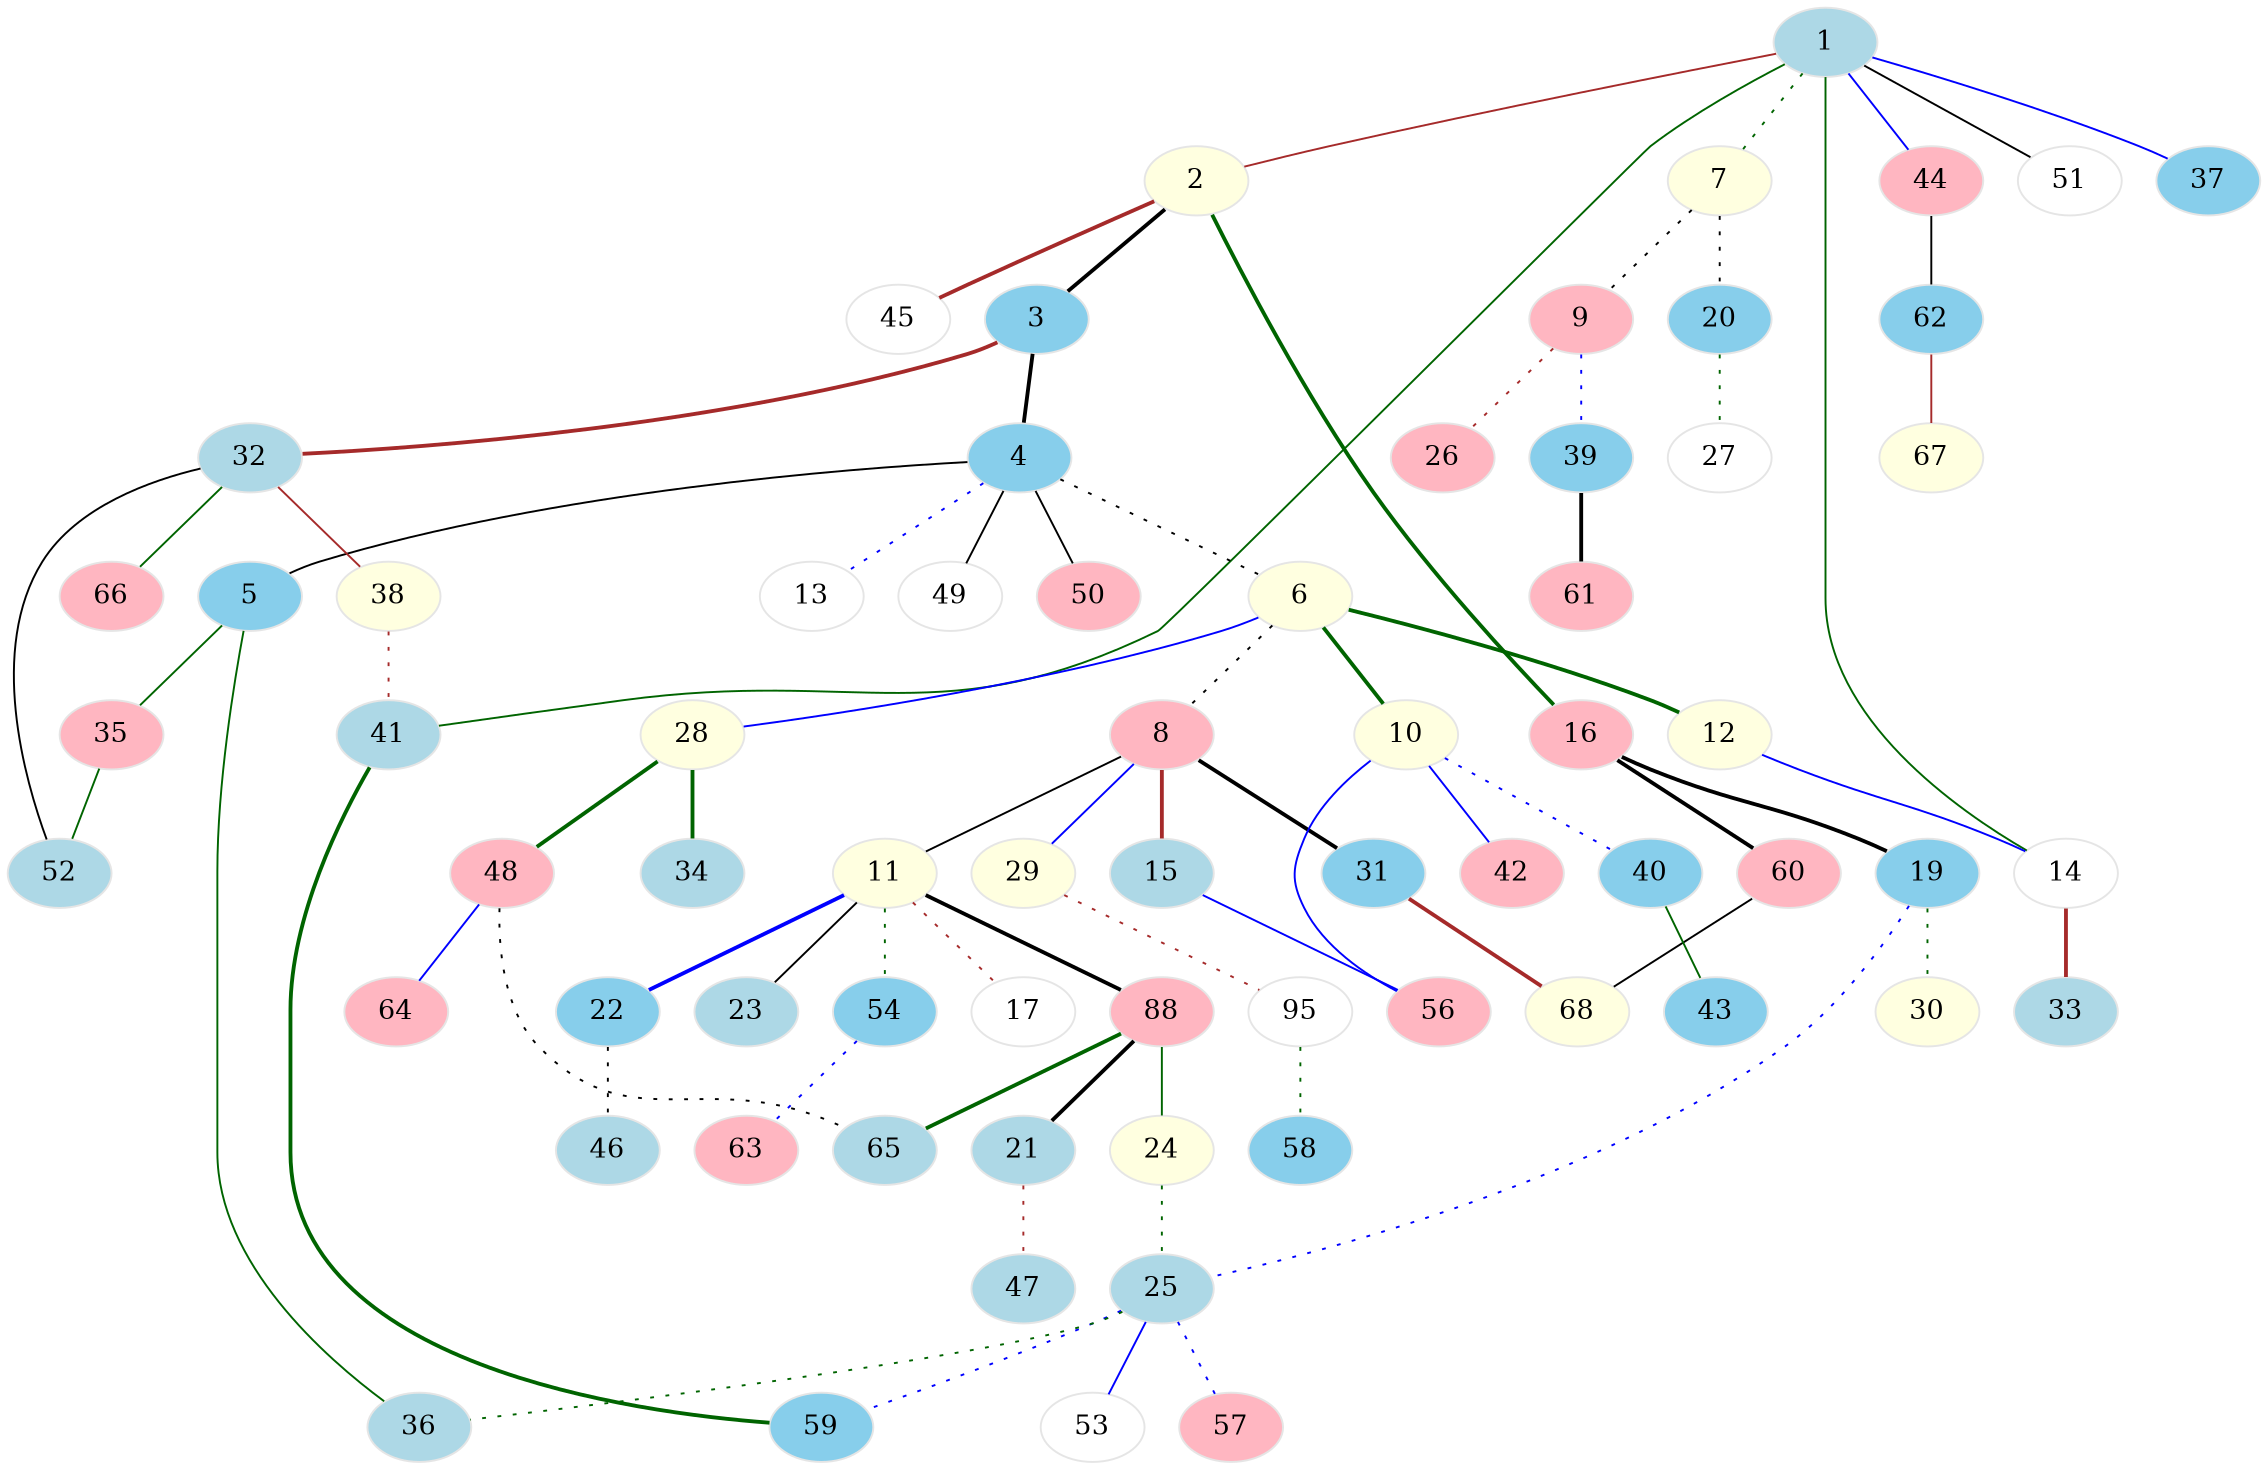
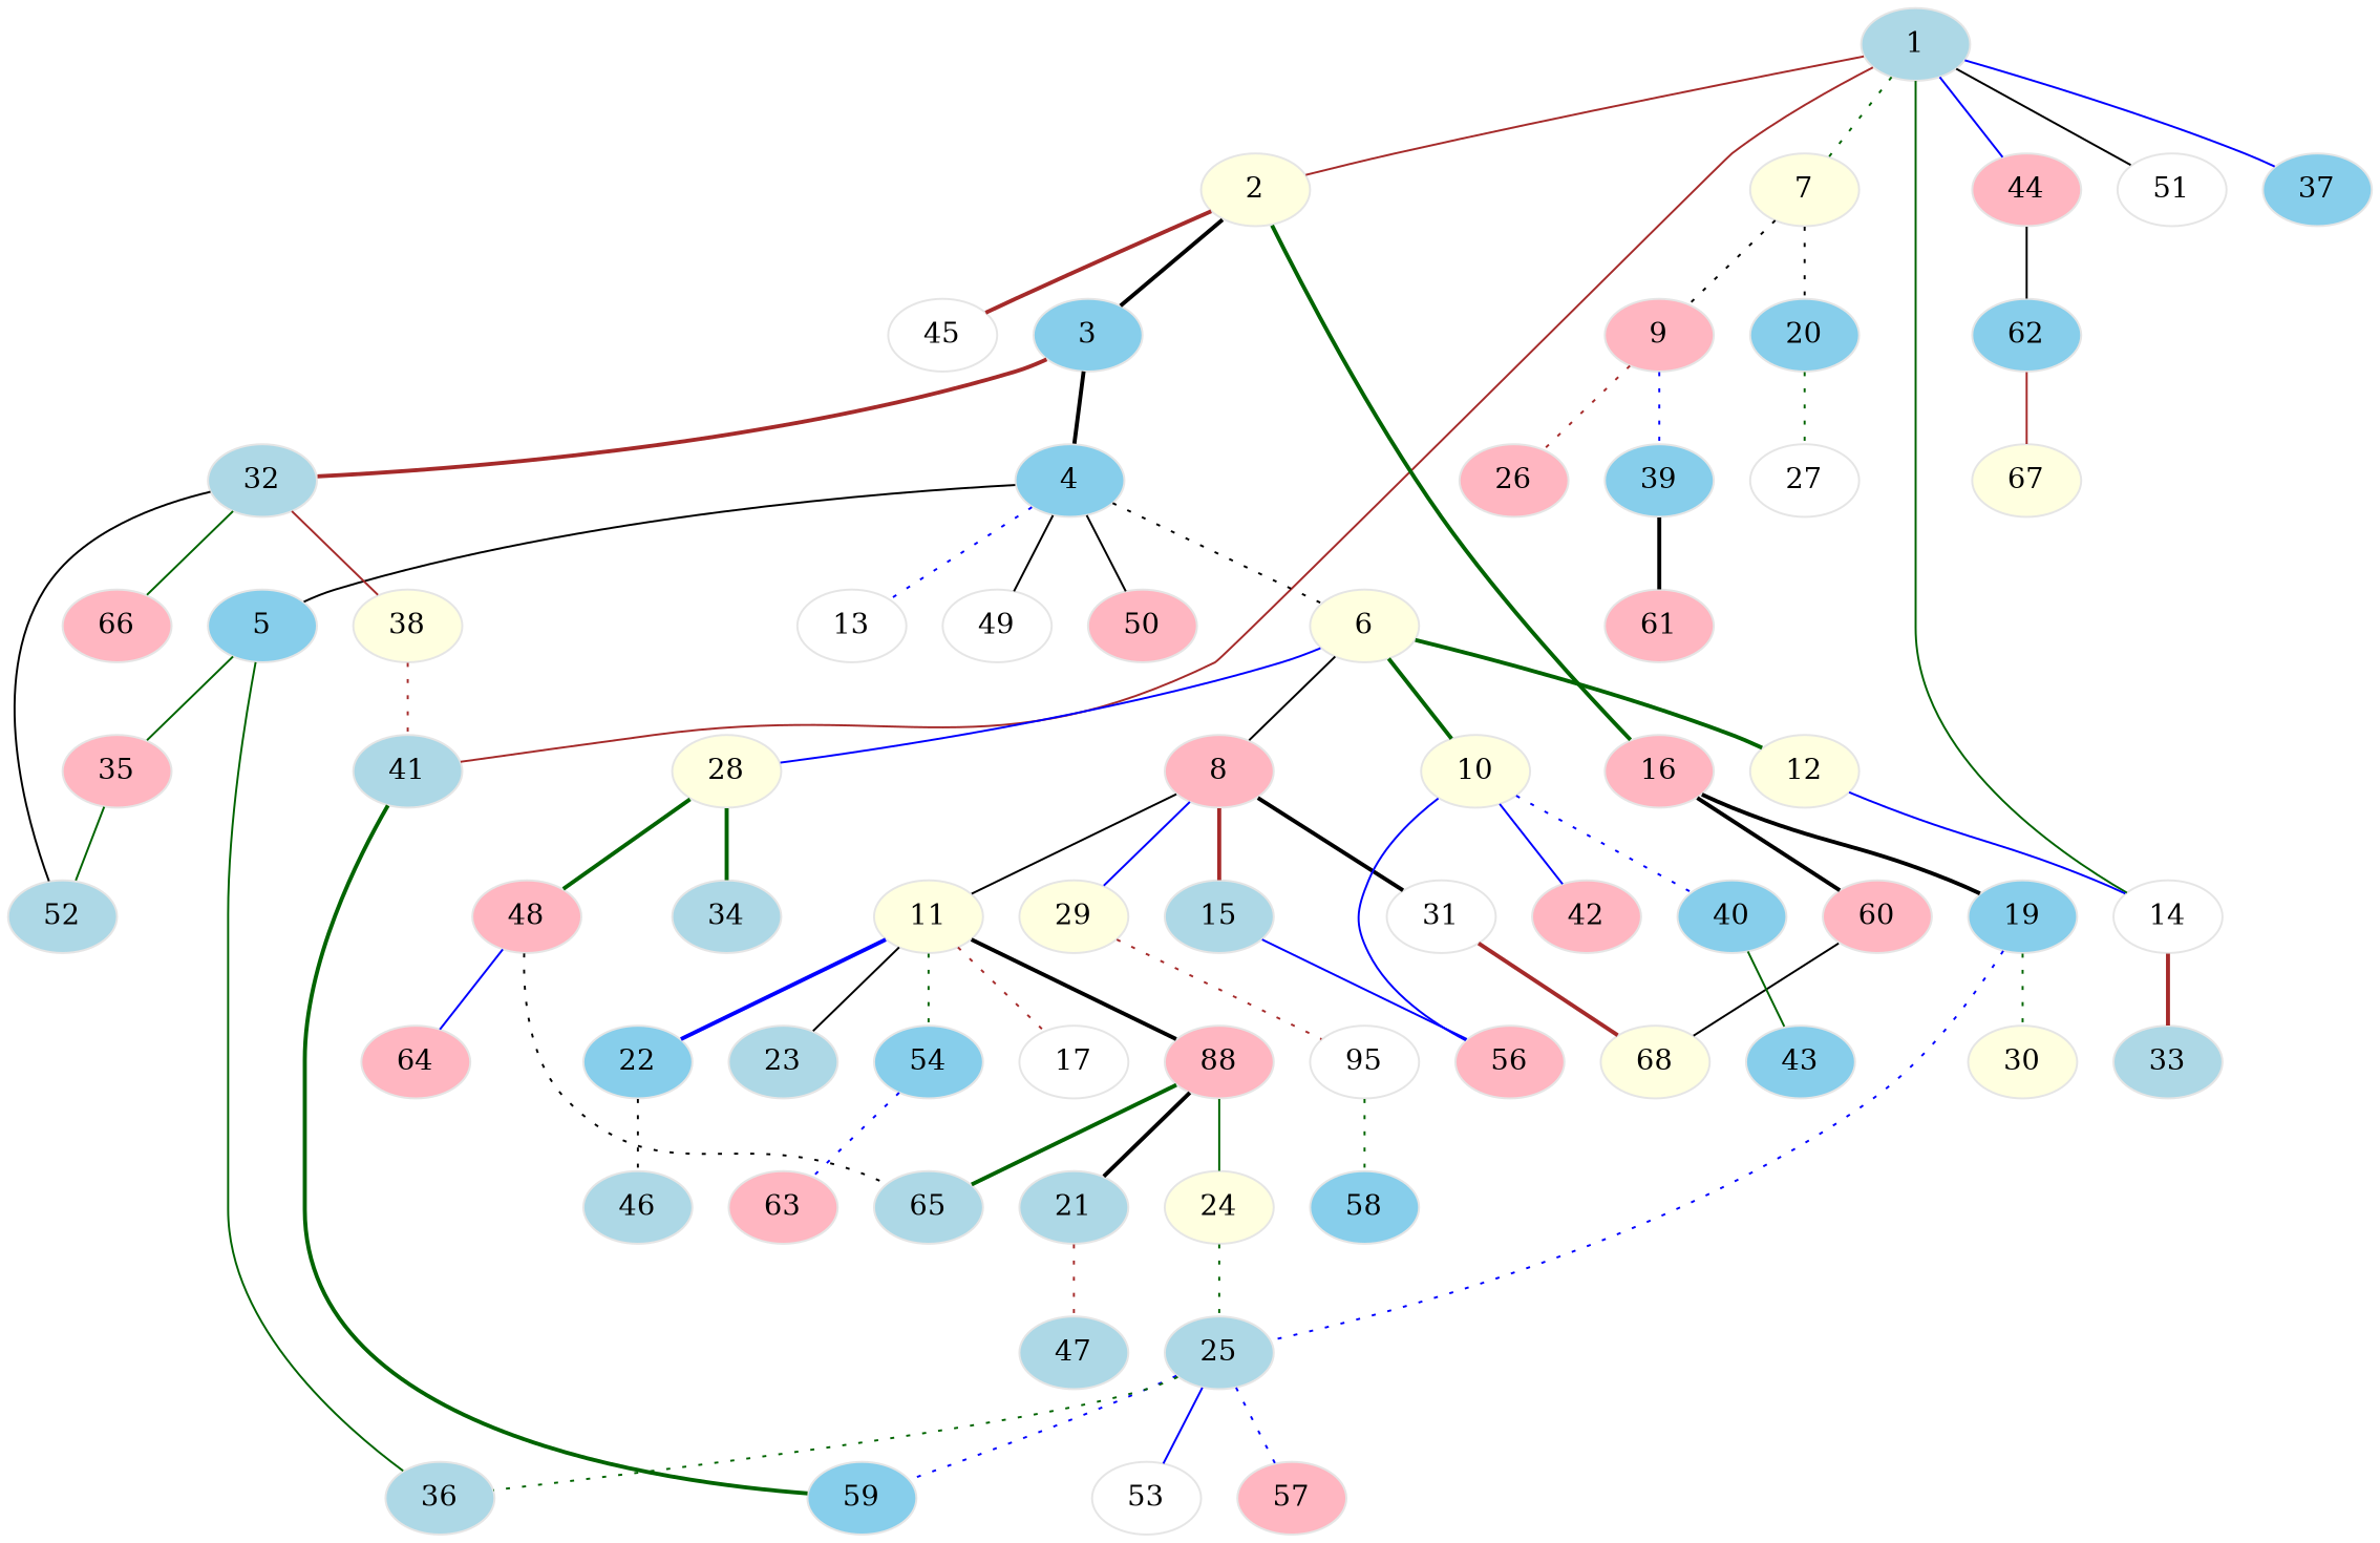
  graph {
    node [color=gray90 fillcolor=lightpink style=filled]
    edge [color=black style=solid]
    1 [fillcolor=lightblue]
    2 [fillcolor=lightyellow]
    7 [fillcolor=lightyellow]
    14 [fillcolor=white]
    41 [fillcolor=lightblue]
    44
    51 [fillcolor=white]
    37 [fillcolor=skyblue]
    3 [fillcolor=skyblue]
    16
    45 [fillcolor=white]
    9
    20 [fillcolor=skyblue]
    33 [fillcolor=lightblue]
    59 [fillcolor=skyblue]
    62 [fillcolor=skyblue]
    4 [fillcolor=skyblue]
    32 [fillcolor=lightblue]
    19 [fillcolor=skyblue]
    60
    5 [fillcolor=skyblue]
    6 [fillcolor=lightyellow]
    13 [fillcolor=white]
    49 [fillcolor=white]
    50
    38 [fillcolor=lightyellow]
    52 [fillcolor=lightblue]
    66
    35
    36 [fillcolor=lightblue]
    8
    10 [fillcolor=lightyellow]
    12 [fillcolor=lightyellow]
    28 [fillcolor=lightyellow]
    11 [fillcolor=lightyellow]
    15 [fillcolor=lightblue]
    29 [fillcolor=lightyellow]
-   31 [fillcolor=skyblue]
+   31 [fillcolor=white]
    40 [fillcolor=skyblue]
    42
    56
    34 [fillcolor=lightblue]
    48
    26
    39 [fillcolor=skyblue]
    27 [fillcolor=white]
    17 [fillcolor=white]
    n48 [label=88]
    22 [fillcolor=skyblue]
    23 [fillcolor=lightblue]
    54 [fillcolor=skyblue]
    n52 [fillcolor=white label=95]
    68 [fillcolor=lightyellow]
    61
    43 [fillcolor=skyblue]
    21 [fillcolor=lightblue]
    24 [fillcolor=lightyellow]
    65 [fillcolor=lightblue]
    46 [fillcolor=lightblue]
    63
    25 [fillcolor=lightblue]
    30 [fillcolor=lightyellow]
    47 [fillcolor=lightblue]
    53 [fillcolor=white]
    57
    64
    58 [fillcolor=skyblue]
    67 [fillcolor=lightyellow]
    1 -- 2 [color=brown]
    1 -- 7 [color=darkgreen style=dotted]
    1 -- 14 [color=darkgreen]
-   1 -- 41 [color=darkgreen]
+   1 -- 41 [color=brown]
    1 -- 44 [color=blue]
    1 -- 51
    1 -- 37 [color=blue]
    2 -- 3 [style=bold]
    2 -- 16 [color=darkgreen style=bold]
    2 -- 45 [color=brown style=bold]
    7 -- 9 [style=dotted]
    7 -- 20 [style=dotted]
    14 -- 33 [color=brown style=bold]
    41 -- 59 [color=darkgreen style=bold]
    44 -- 62
    3 -- 4 [style=bold]
    3 -- 32 [color=brown style=bold]
    16 -- 19 [style=bold]
    16 -- 60 [style=bold]
    9 -- 26 [color=brown style=dotted]
    9 -- 39 [color=blue style=dotted]
    20 -- 27 [color=darkgreen style=dotted]
    62 -- 67 [color=brown]
    4 -- 5
    4 -- 6 [style=dotted]
    4 -- 13 [color=blue style=dotted]
    4 -- 49
    4 -- 50
    32 -- 38 [color=brown]
    32 -- 52
    32 -- 66 [color=darkgreen]
    19 -- 25 [color=blue style=dotted]
    19 -- 30 [color=darkgreen style=dotted]
    60 -- 68
    5 -- 35 [color=darkgreen]
    5 -- 36 [color=darkgreen]
-   6 -- 8 [style=dotted]
+   6 -- 8
    6 -- 10 [color=darkgreen style=bold]
    6 -- 12 [color=darkgreen style=bold]
    6 -- 28 [color=blue]
    38 -- 41 [color=brown style=dotted]
    35 -- 52 [color=darkgreen]
    8 -- 11
    8 -- 15 [color=brown style=bold]
    8 -- 29 [color=blue]
    8 -- 31 [style=bold]
    10 -- 40 [color=blue style=dotted]
    10 -- 42 [color=blue]
    10 -- 56 [color=blue]
    12 -- 14 [color=blue]
    28 -- 34 [color=darkgreen style=bold]
    28 -- 48 [color=darkgreen style=bold]
    11 -- 17 [color=brown style=dotted]
    11 -- n48 [style=bold]
    11 -- 22 [color=blue style=bold]
    11 -- 23
    11 -- 54 [color=darkgreen style=dotted]
    15 -- 56 [color=blue]
    29 -- n52 [color=brown style=dotted]
    31 -- 68 [color=brown style=bold]
    40 -- 43 [color=darkgreen]
    48 -- 65 [style=dotted]
    48 -- 64 [color=blue]
    39 -- 61 [style=bold]
    n48 -- 21 [style=bold]
    n48 -- 24 [color=darkgreen]
    n48 -- 65 [color=darkgreen style=bold]
    22 -- 46 [style=dotted]
    54 -- 63 [color=blue style=dotted]
    n52 -- 58 [color=darkgreen style=dotted]
    21 -- 47 [color=brown style=dotted]
    24 -- 25 [color=darkgreen style=dotted]
    25 -- 59 [color=blue style=dotted]
    25 -- 36 [color=darkgreen style=dotted]
    25 -- 53 [color=blue]
    25 -- 57 [color=blue style=dotted]
  }
